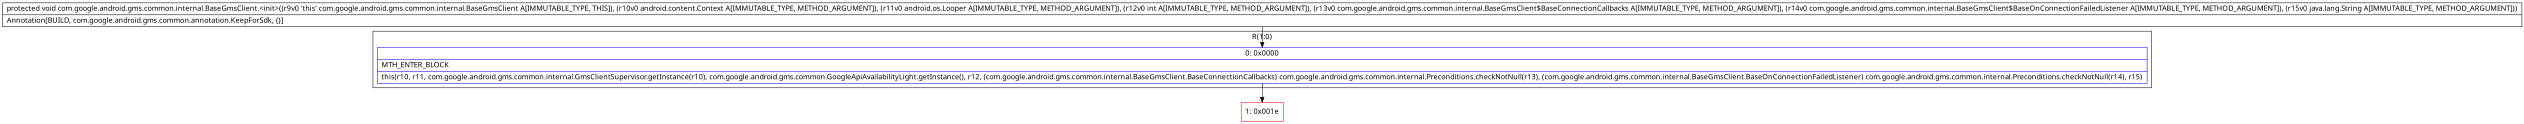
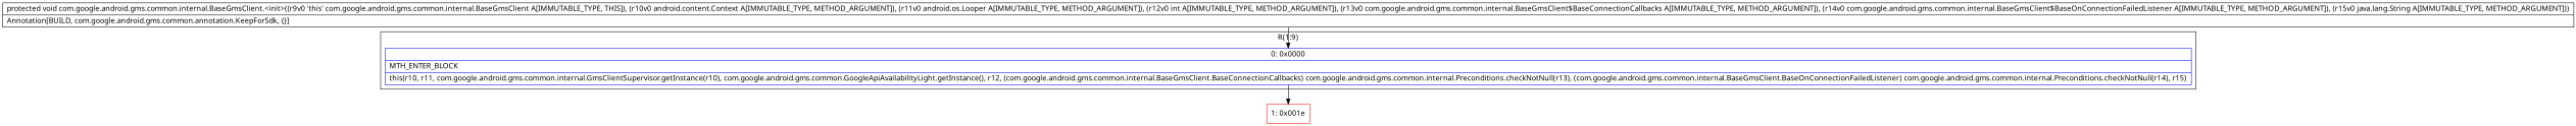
  digraph {
    fontname="Noto Sans"
    node [shape=record fontname="Noto Sans"]
    edge [fontname="Noto Sans"]
    n1 [color=blue label="{0\:\ 0x0000|MTH_ENTER_BLOCK\l|this(r10, r11, com.google.android.gms.common.internal.GmsClientSupervisor.getInstance(r10), com.google.android.gms.common.GoogleApiAvailabilityLight.getInstance(), r12, (com.google.android.gms.common.internal.BaseGmsClient.BaseConnectionCallbacks) com.google.android.gms.common.internal.Preconditions.checkNotNull(r13), (com.google.android.gms.common.internal.BaseGmsClient.BaseOnConnectionFailedListener) com.google.android.gms.common.internal.Preconditions.checkNotNull(r14), r15)\l}"]
    n2 [color=red label="{1\:\ 0x001e}"]
    n3 [label="{protected void com.google.android.gms.common.internal.BaseGmsClient.\<init\>((r9v0 'this' com.google.android.gms.common.internal.BaseGmsClient A[IMMUTABLE_TYPE, THIS]), (r10v0 android.content.Context A[IMMUTABLE_TYPE, METHOD_ARGUMENT]), (r11v0 android.os.Looper A[IMMUTABLE_TYPE, METHOD_ARGUMENT]), (r12v0 int A[IMMUTABLE_TYPE, METHOD_ARGUMENT]), (r13v0 com.google.android.gms.common.internal.BaseGmsClient$BaseConnectionCallbacks A[IMMUTABLE_TYPE, METHOD_ARGUMENT]), (r14v0 com.google.android.gms.common.internal.BaseGmsClient$BaseOnConnectionFailedListener A[IMMUTABLE_TYPE, METHOD_ARGUMENT]), (r15v0 java.lang.String A[IMMUTABLE_TYPE, METHOD_ARGUMENT]))  | Annotation[BUILD, com.google.android.gms.common.annotation.KeepForSdk, \{\}]\l}"]
    subgraph cluster_1 {
-     label="R(1:0)"
+     label="R(1:9)"
      n1
    }
    n1 -> n2
    n3 -> n1
  }
